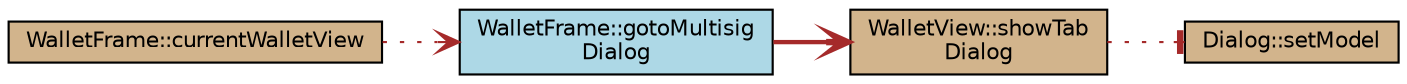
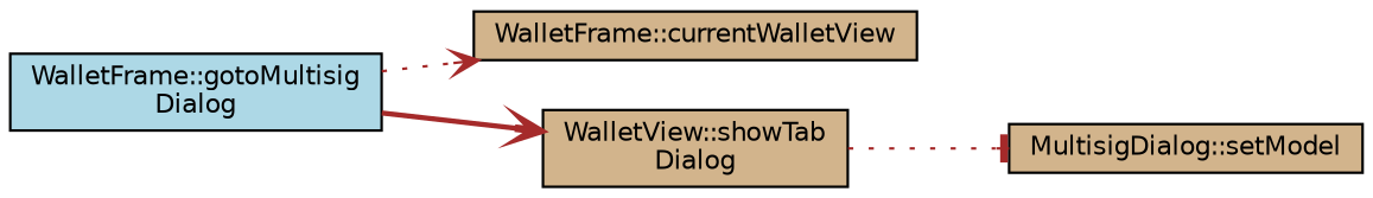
  digraph {
    rankdir=LR
    node [color=black fillcolor=tan fontname=Helvetica fontsize=10 shape=record style=filled]
    edge [arrowhead=vee color=brown fontname=Helvetica fontsize=10 labelfontname=Helvetica labelfontsize=10 style=dotted]
    n1 [fillcolor=lightblue fontcolor=black height=0.2 label="WalletFrame::gotoMultisig\lDialog" width=0.4]
    n2 [height=0.2 label="WalletFrame::currentWalletView" width=0.4]
    n3 [height=0.2 label="WalletView::showTab\lDialog" width=0.4]
-   n4 [height=0.2 label="Dialog::setModel" width=0.4]
-   n2 -> n1
+   n4 [height=0.2 label="MultisigDialog::setModel" width=0.4]
+   n1 -> n2
    n1 -> n3 [style=bold]
    n3 -> n4 [arrowhead=tee]
  }
